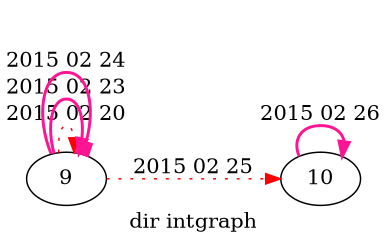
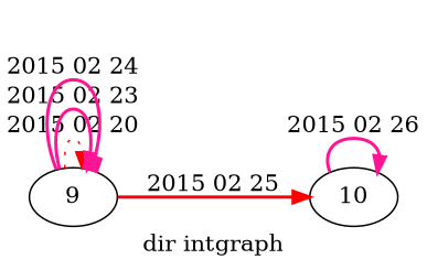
  digraph {
    label="dir intgraph"
    rankdir=LR
    edge [color=deeppink style=bold arrowhead=normal]
    9
    10
    9 -> 9 [label="2015 02 20" color=red style=dotted]
    9 -> 9 [label="2015 02 23"]
    9 -> 9 [label="2015 02 24" arrowhead=box]
-   9 -> 10 [label="2015 02 25" color=red style=dotted]
+   9 -> 10 [label="2015 02 25" color=red]
    10 -> 10 [label="2015 02 26"]
  }
